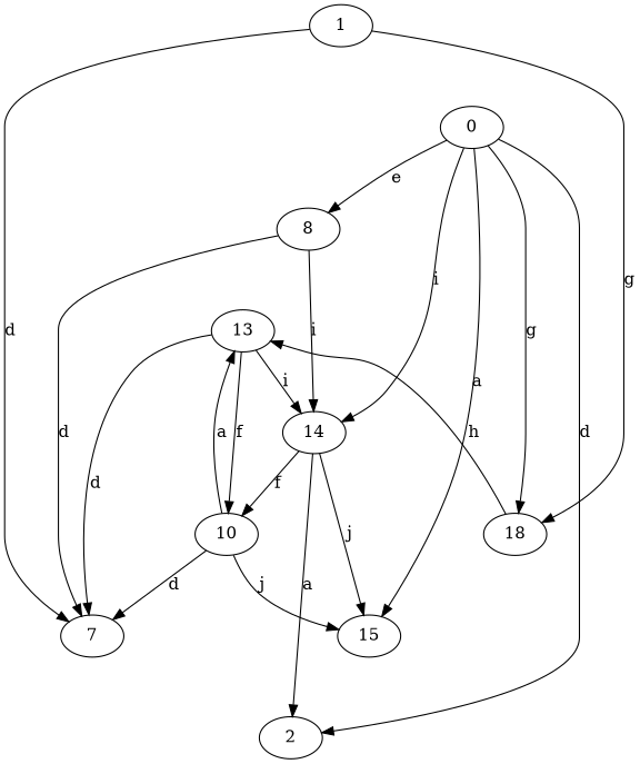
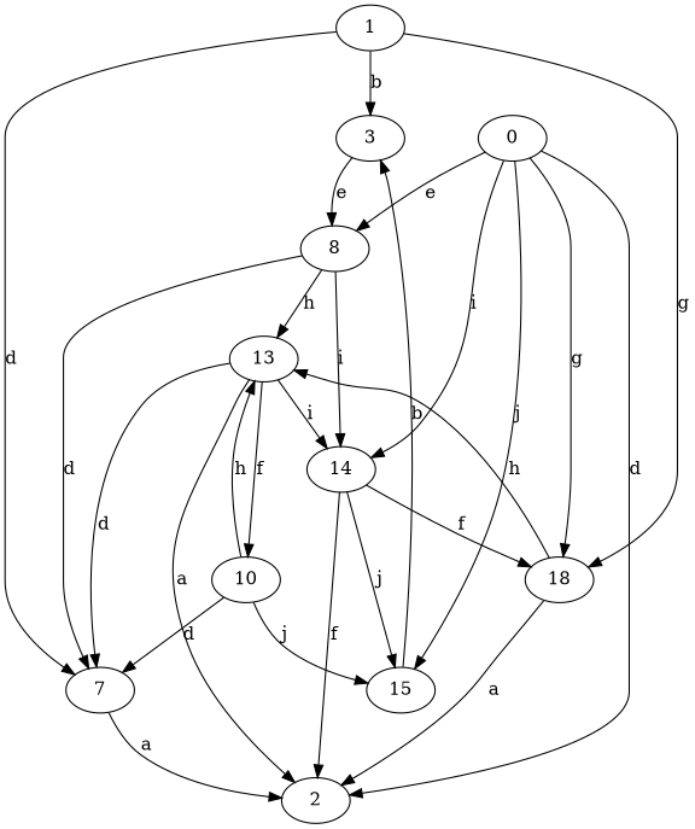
  strict digraph {
+   3
    8
    7
    13
    14
    15
    2
    10
    0
    n10 [label=18]
    1
+   3 -> 8 [label=e]
    8 -> 7 [label=d]
+   8 -> 13 [label=h]
    8 -> 14 [label=i]
+   7 -> 2 [label=a]
    13 -> 7 [label=d]
    13 -> 14 [label=i]
+   13 -> 2 [label=a]
    13 -> 10 [label=f]
    14 -> 15 [label=j]
-   14 -> 2 [label=a]
-   14 -> 10 [label=f]
+   14 -> 2 [label=f]
+   14 -> n10 [label=f]
+   15 -> 3 [label=b]
    10 -> 7 [label=d]
-   10 -> 13 [label=a]
+   10 -> 13 [label=h]
    10 -> 15 [label=j]
    0 -> 8 [label=e]
    0 -> 14 [label=i]
-   0 -> 15 [label=a]
+   0 -> 15 [label=j]
    0 -> 2 [label=d]
    0 -> n10 [label=g]
    n10 -> 13 [label=h]
+   n10 -> 2 [label=a]
+   1 -> 3 [label=b]
    1 -> 7 [label=d]
    1 -> n10 [label=g]
  }
